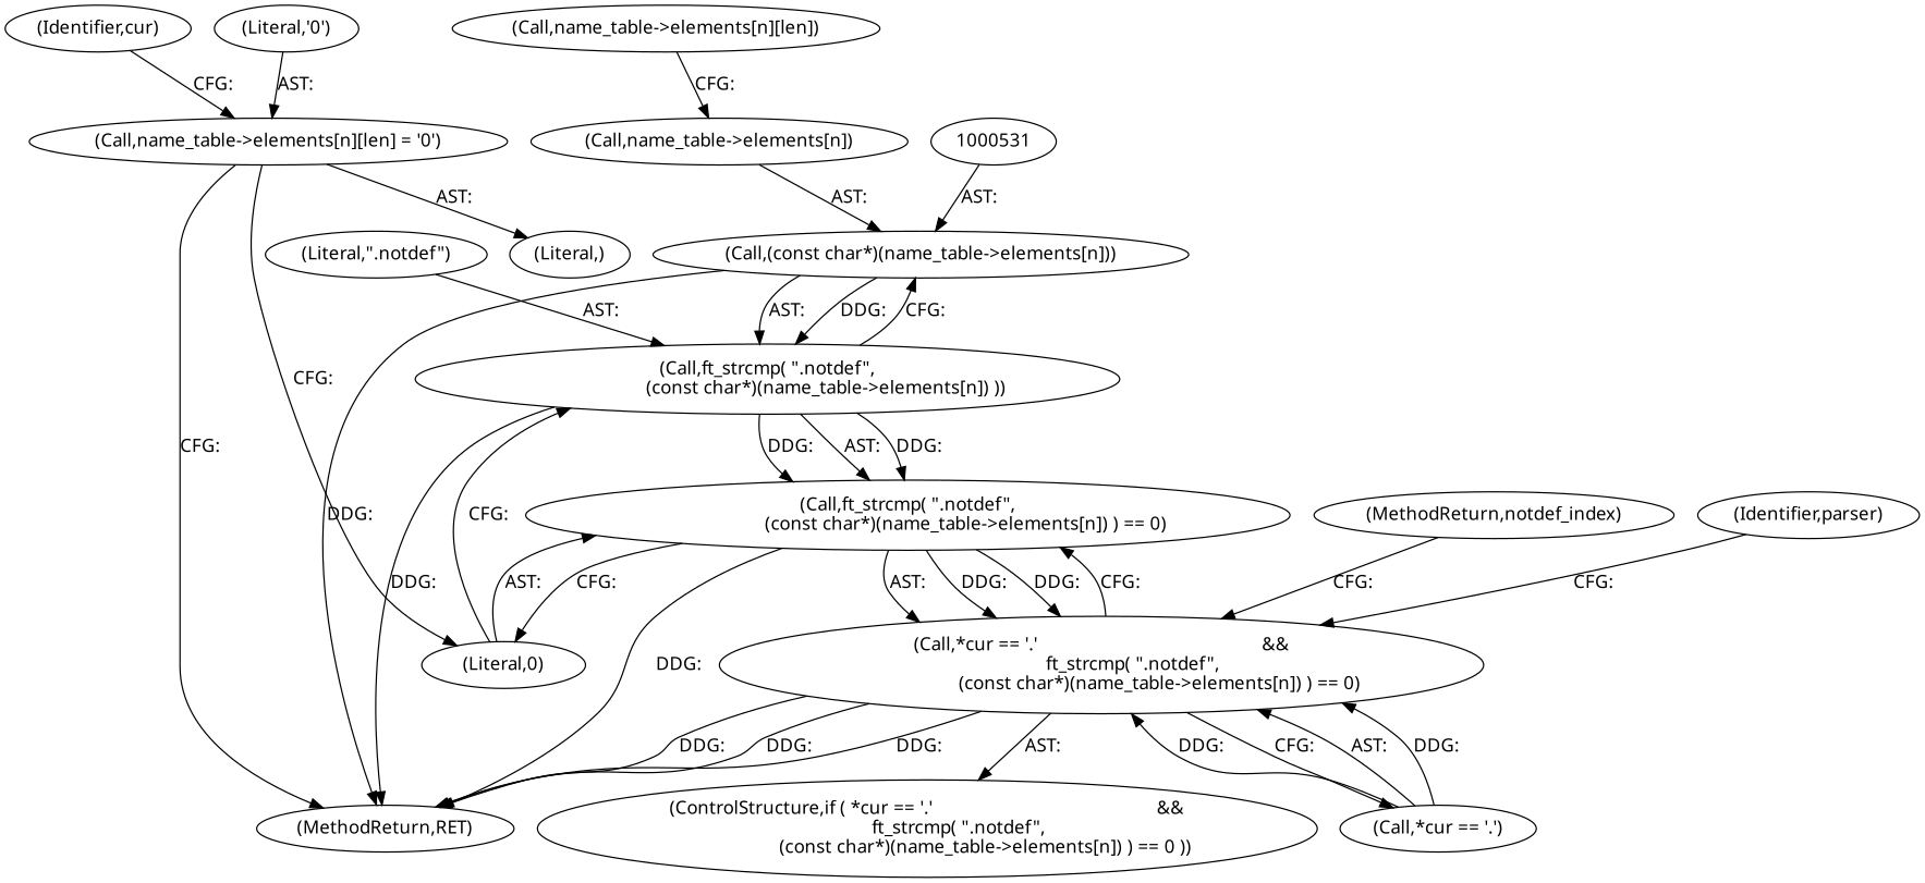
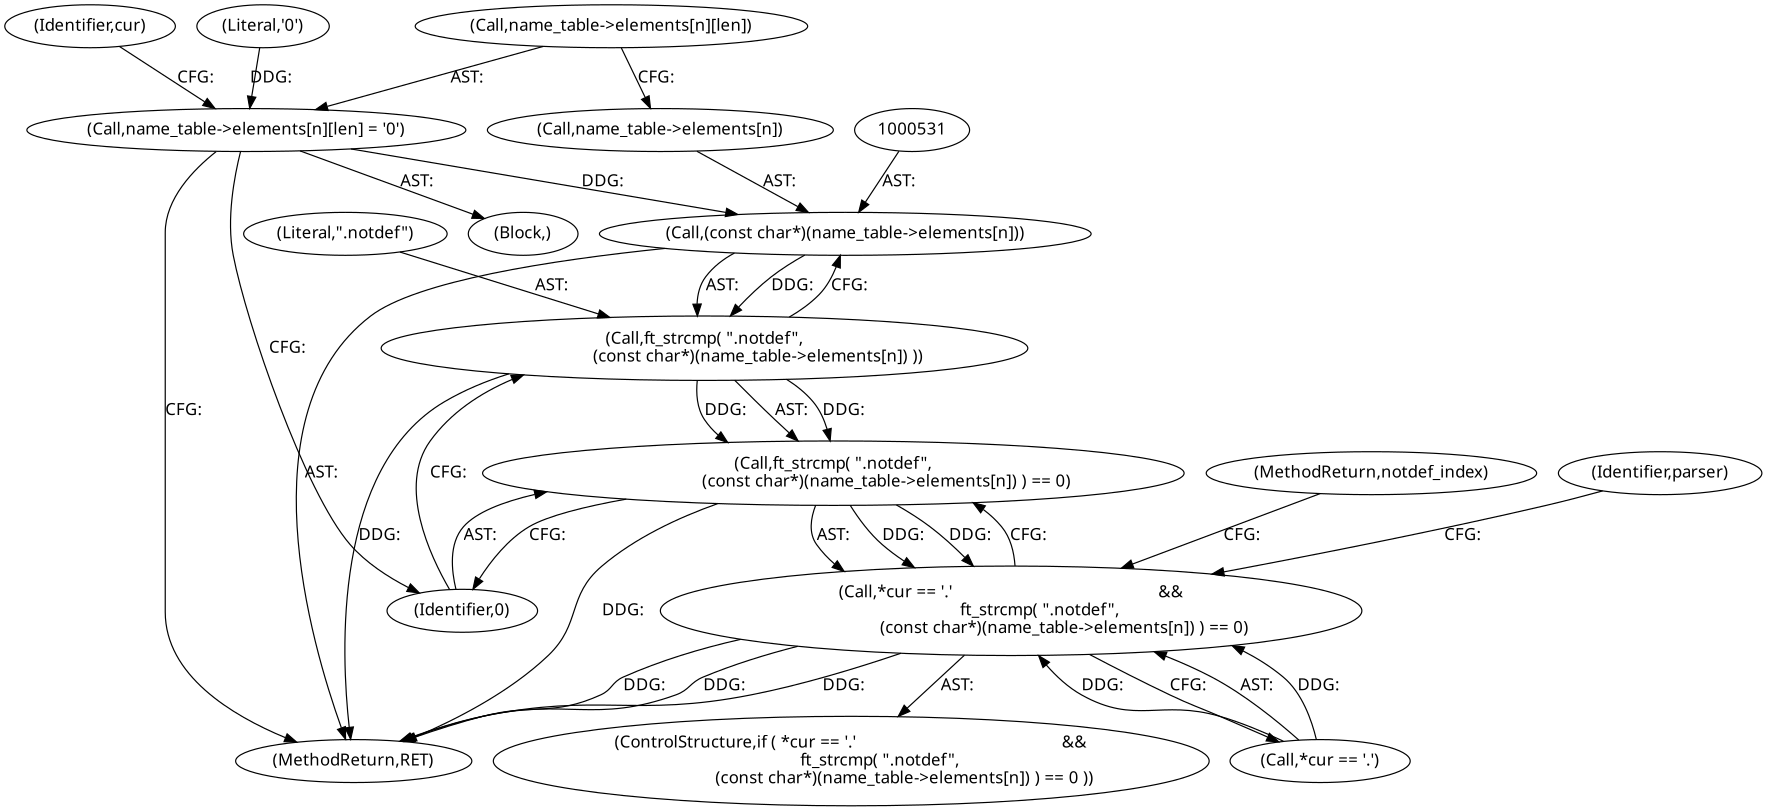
  digraph {
    fontname="Noto Sans"
    node [fontname="Noto Sans"]
    edge [fontname="Noto Sans"]
    n1 [label="(Call,name_table->elements[n][len] = '\0')"]
    n2 [label="(Call,(const char*)(name_table->elements[n]))"]
    n3 [label="(MethodReturn,RET)"]
-   n4 [label="(Literal,)"]
-   n5 [label="(Literal,0)"]
+   n4 [label="(Block,)"]
+   n5 [label="(Identifier,0)"]
    n6 [label="(Call,ft_strcmp( \".notdef\",\n                        (const char*)(name_table->elements[n]) ))"]
    n7 [label="(Literal,'\0')"]
    n8 [label="(Call,ft_strcmp( \".notdef\",\n                        (const char*)(name_table->elements[n]) ) == 0)"]
    n9 [label="(Call,name_table->elements[n])"]
    n10 [label="(Call,*cur == '.'                                              &&\n             ft_strcmp( \".notdef\",\n                        (const char*)(name_table->elements[n]) ) == 0)"]
    n11 [label="(ControlStructure,if ( *cur == '.'                                              &&\n             ft_strcmp( \".notdef\",\n                        (const char*)(name_table->elements[n]) ) == 0 ))"]
    n12 [label="(Call,*cur == '.')"]
    n13 [label="(Call,name_table->elements[n][len])"]
    n14 [label="(Literal,\".notdef\")"]
    n15 [label="(Identifier,cur)"]
    n16 [label="(MethodReturn,notdef_index)"]
    n17 [label="(Identifier,parser)"]
    n18 [label=1000531]
+   n1 -> n2 [label="DDG: "]
    n1 -> n3 [label="CFG: "]
    n1 -> n4 [label="AST: "]
    n1 -> n5 [label="CFG: "]
-   n2 -> n3 [label="DDG: "]
+   n2 -> n3 [label="AST: "]
    n2 -> n6 [label="AST: "]
    n2 -> n6 [label="DDG: "]
    n5 -> n6 [label="CFG: "]
    n5 -> n8 [label="AST: "]
    n6 -> n2 [label="CFG: "]
    n6 -> n3 [label="DDG: "]
    n6 -> n8 [label="AST: "]
    n6 -> n8 [label="DDG: "]
    n6 -> n8 [label="DDG: "]
-   n7 -> n1 [label="AST: "]
+   n7 -> n1 [label="DDG: "]
    n8 -> n3 [label="DDG: "]
    n8 -> n5 [label="CFG: "]
    n8 -> n10 [label="AST: "]
    n8 -> n10 [label="DDG: "]
    n8 -> n10 [label="DDG: "]
    n9 -> n2 [label="AST: "]
    n10 -> n3 [label="DDG: "]
    n10 -> n3 [label="DDG: "]
    n10 -> n3 [label="DDG: "]
    n10 -> n8 [label="CFG: "]
    n10 -> n11 [label="AST: "]
    n10 -> n12 [label="CFG: "]
    n12 -> n10 [label="AST: "]
    n12 -> n10 [label="DDG: "]
    n12 -> n10 [label="DDG: "]
+   n13 -> n1 [label="AST: "]
    n13 -> n9 [label="CFG: "]
    n14 -> n6 [label="AST: "]
    n15 -> n1 [label="CFG: "]
    n16 -> n10 [label="CFG: "]
    n17 -> n10 [label="CFG: "]
    n18 -> n2 [label="AST: "]
  }
